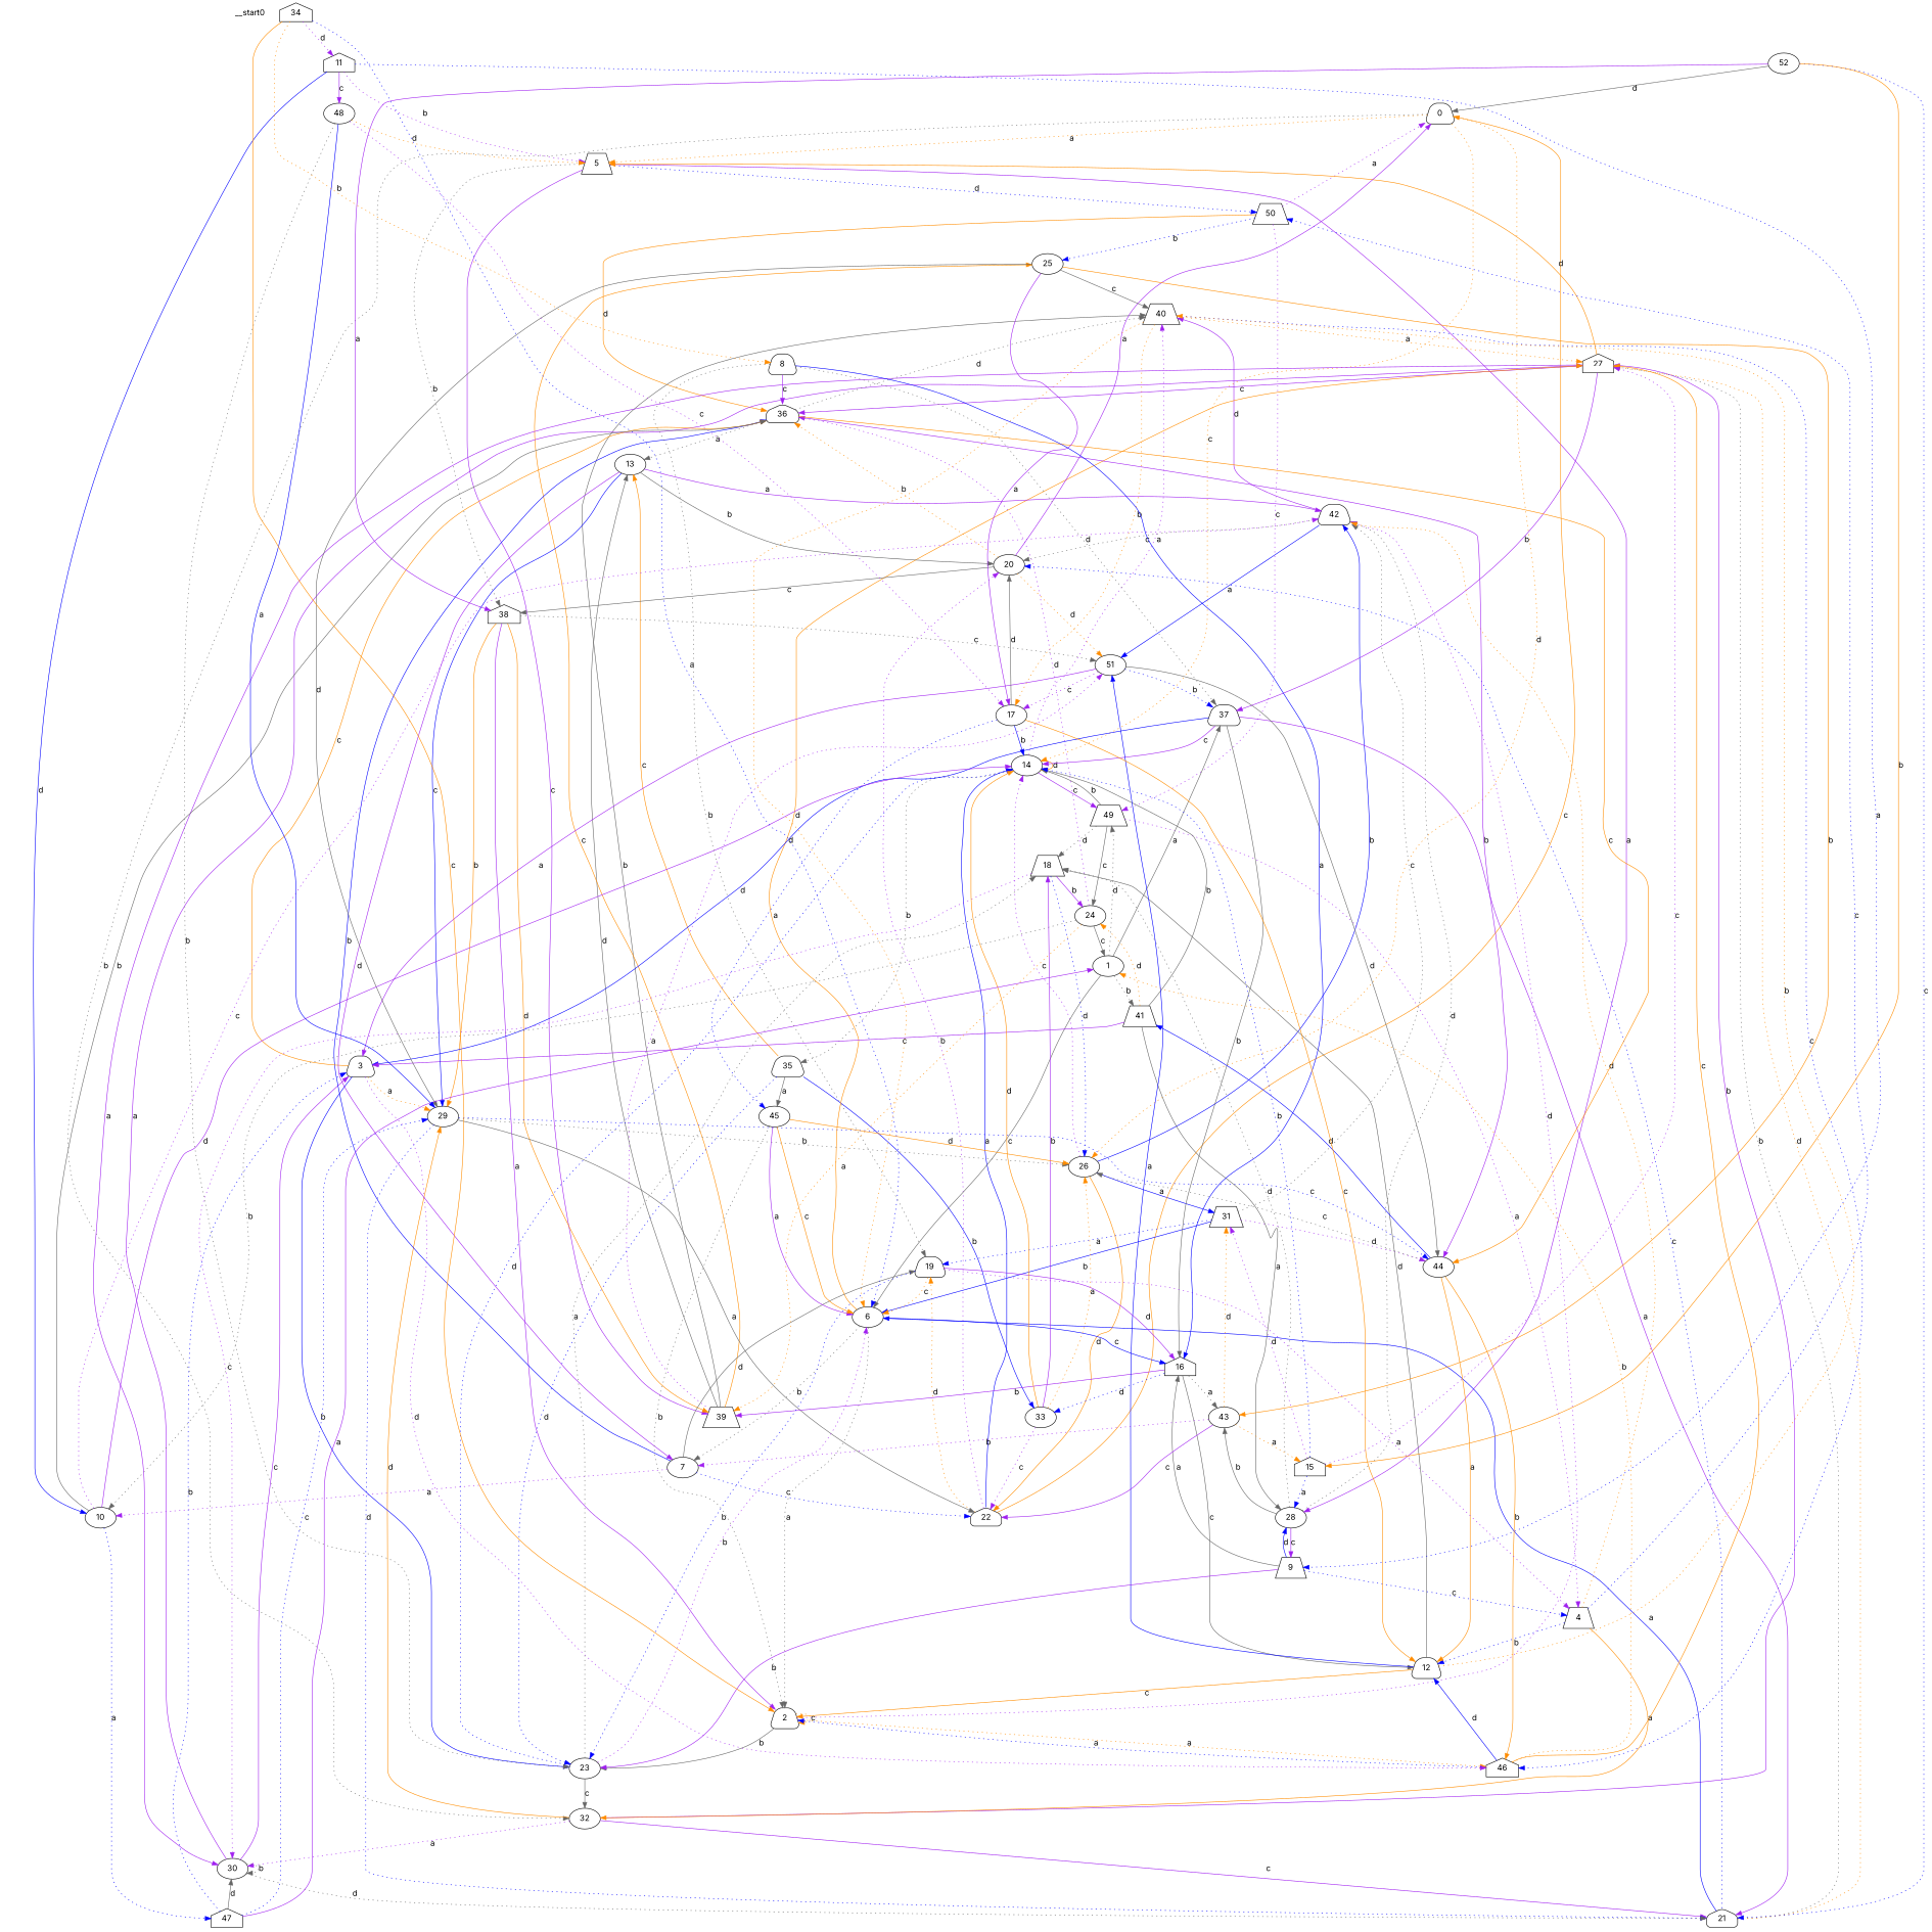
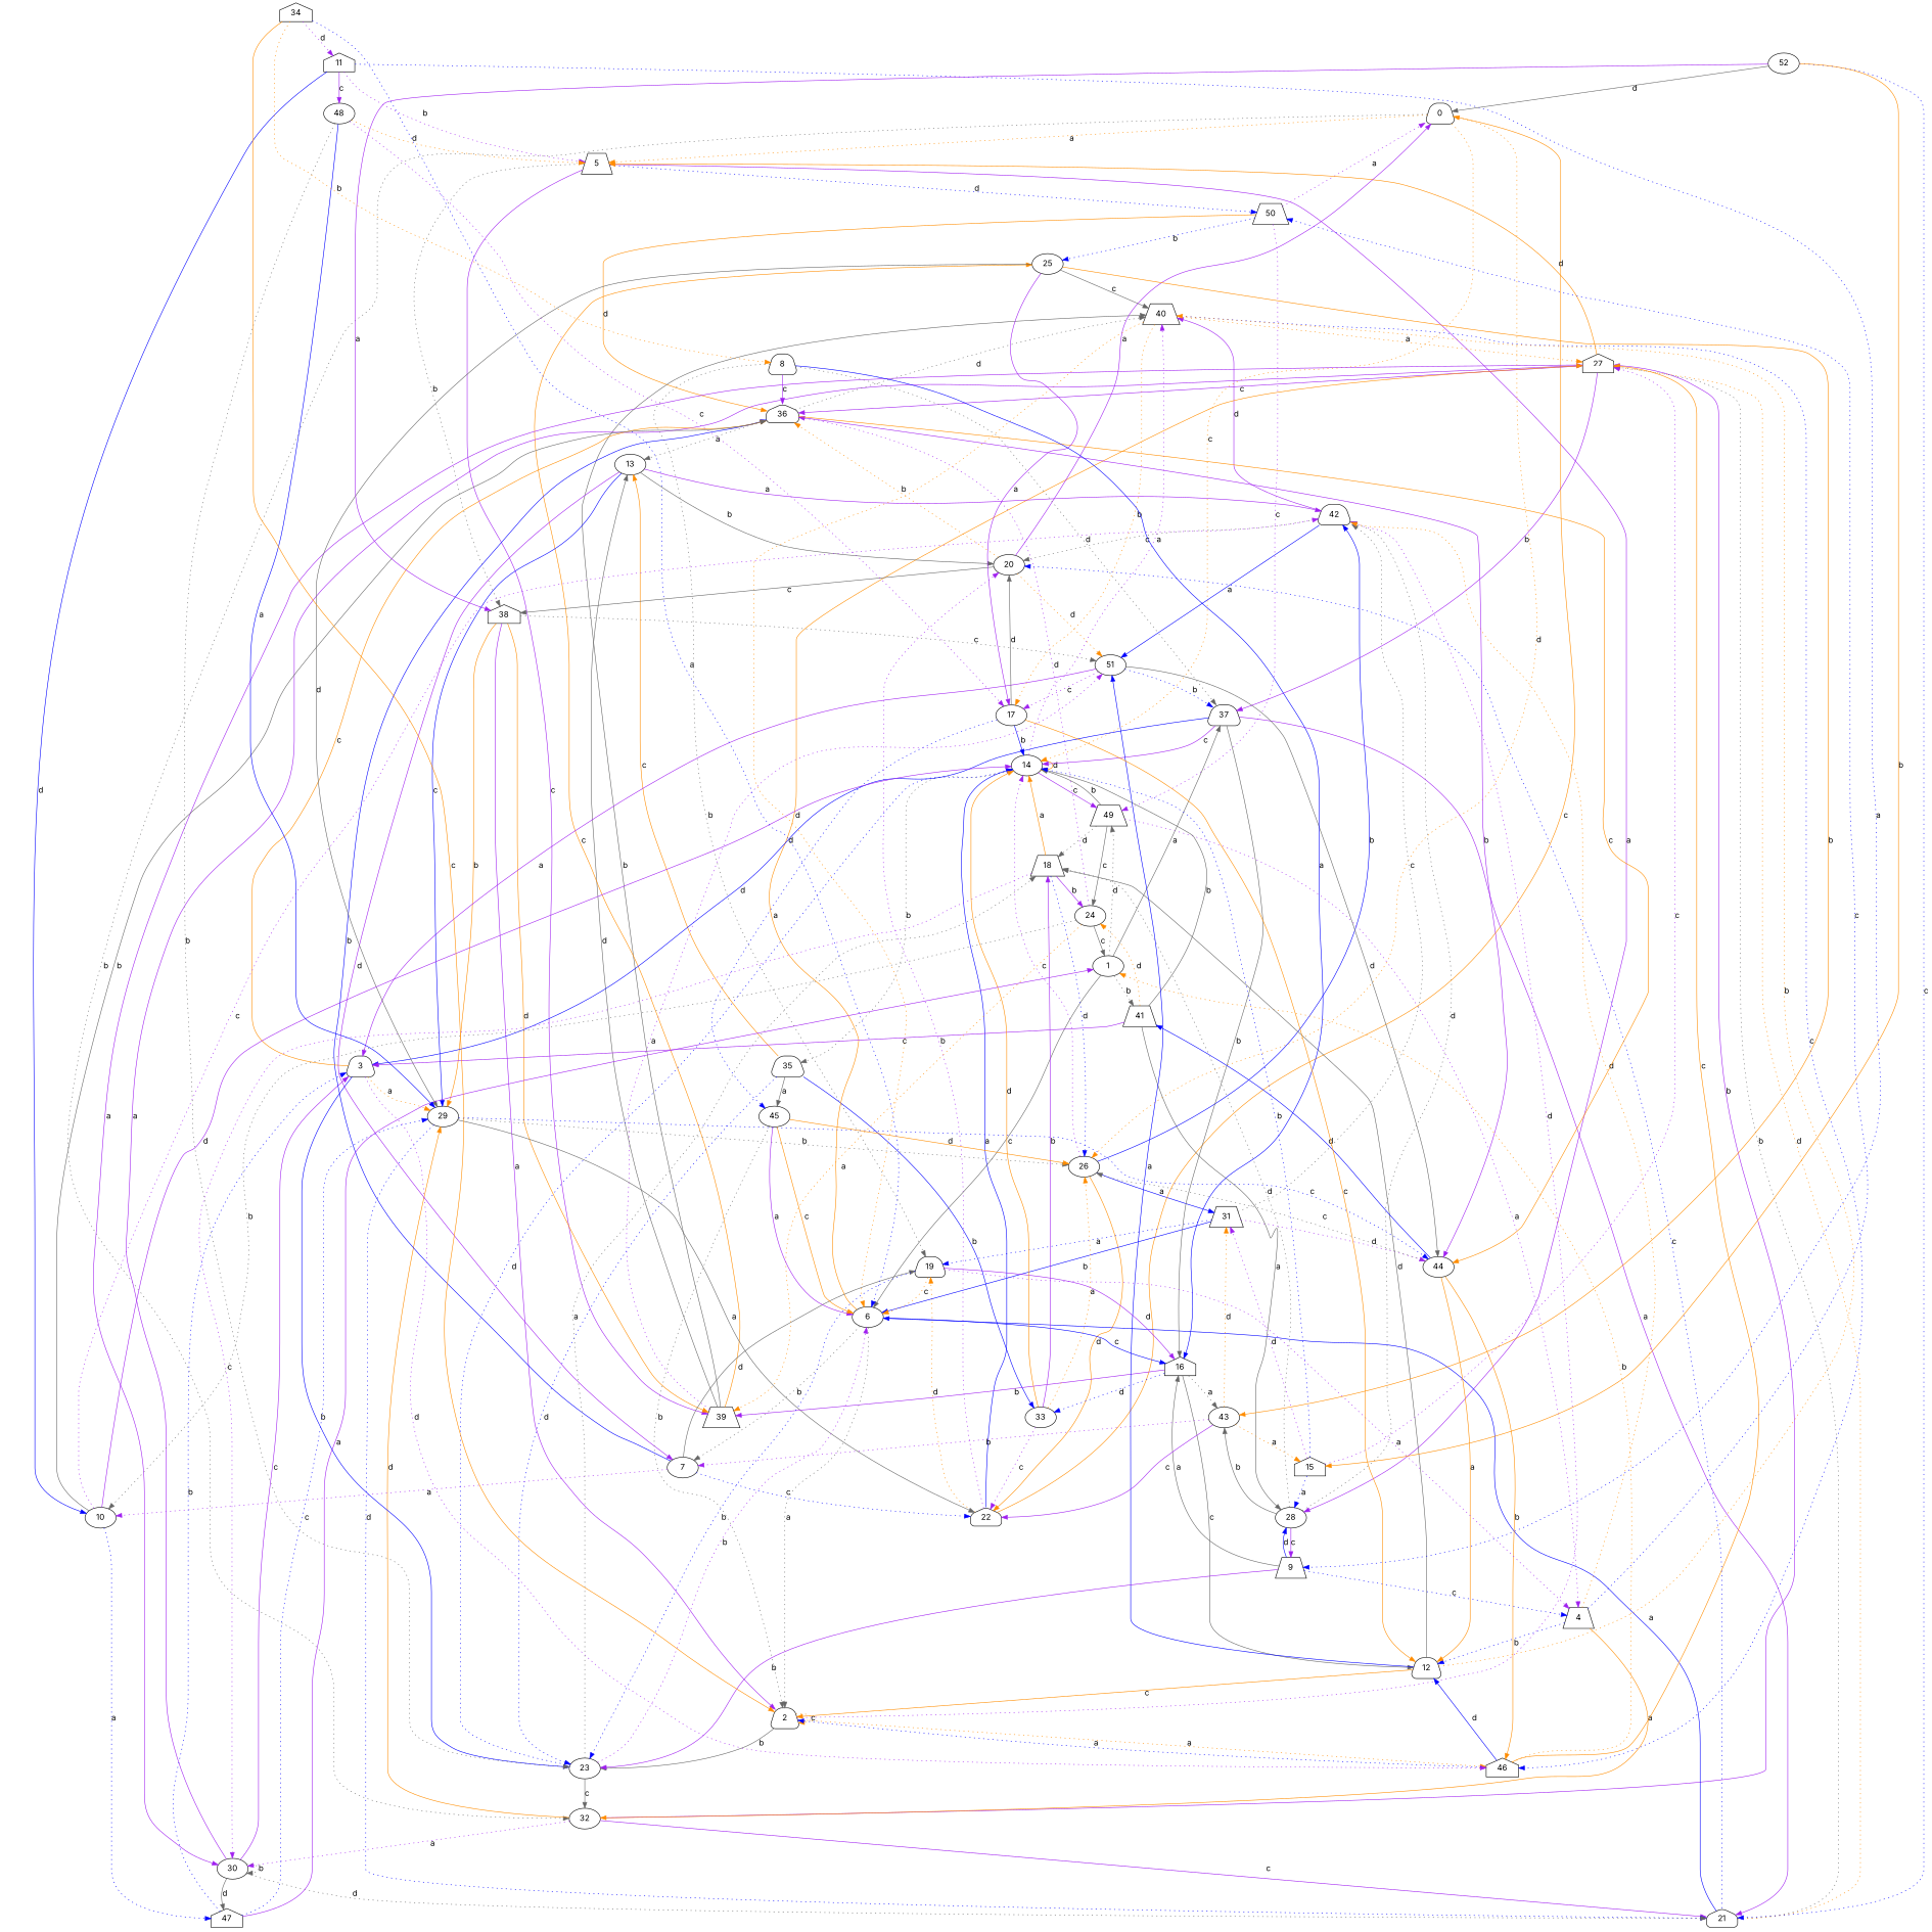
  digraph {
    fontname=Inter
    rankdir=TB
    node [fontname=Inter shape=ellipse color=black fillcolor=white style=filled]
    edge [color=purple fontname=Inter style=solid]
-   __start0 [shape=none color="" fillcolor="" style=""]
    n2 [label=0 shape=trapezium style="rounded,filled"]
    n3 [label=5 shape=trapezium]
    n4 [label=14]
    n5 [label=26 style="rounded,filled"]
    n6 [label=32 style="rounded,filled"]
    n7 [label=50 shape=trapezium]
    n8 [label=28]
    n9 [label=38 shape=house]
    n10 [label=39 shape=trapezium]
    n11 [label=49 shape=trapezium]
    n12 [label=40 shape=trapezium]
    n13 [label=35 shape=trapezium style="rounded,filled"]
    n14 [label=42 shape=trapezium style="rounded,filled"]
    n15 [label=22 shape=house style="rounded,filled"]
    n16 [label=31 shape=trapezium]
    n17 [label=29]
    n18 [label=27 shape=house]
    n19 [label=30]
    n20 [label=21 shape=house style="rounded,filled"]
    n21 [label=1]
    n22 [label=6 style="rounded,filled"]
    n23 [label=37 shape=trapezium style="rounded,filled"]
    n24 [label=41 shape=trapezium]
    n25 [label=2 shape=trapezium style="rounded,filled"]
    n26 [label=7 style="rounded,filled"]
    n27 [label=16 shape=house]
    n28 [label=3 shape=trapezium style="rounded,filled"]
    n29 [label=24 style="rounded,filled"]
    n30 [label=4 shape=trapezium]
    n31 [label=18 shape=trapezium]
    n32 [label=23]
    n33 [label=46 shape=house]
    n34 [label=51]
    n35 [label=20 style="rounded,filled"]
    n36 [label=12 shape=trapezium style="rounded,filled"]
    n37 [label=36 shape=house style="rounded,filled"]
    n38 [label=44]
    n39 [label=13 style="rounded,filled"]
    n40 [label=25]
    n41 [label=9 shape=trapezium]
    n42 [label=43 style="rounded,filled"]
    n43 [label=10]
    n44 [label=19 shape=trapezium style="rounded,filled"]
    n45 [label=33 style="rounded,filled"]
    n46 [label=47 shape=house]
    n47 [label=8 shape=trapezium style="rounded,filled"]
    n48 [label=11 shape=house]
    n49 [label=48]
    n50 [label=17 style="rounded,filled"]
    n51 [label=45]
    n52 [label=15 shape=house]
    n53 [label=34 shape=house]
    n54 [label=52]
    n2 -> n3 [color=darkorange label=a style=dotted]
    n2 -> n4 [color=darkorange label=c style=dotted]
    n2 -> n5 [color=darkorange label=d style=dotted]
    n2 -> n6 [color=gray40 label=b style=dotted]
    n3 -> n7 [color=blue label=d style=dotted]
    n3 -> n8 [label=a]
    n3 -> n9 [color=gray40 label=b style=dotted]
    n3 -> n10 [label=c]
    n4 -> n4 [color=darkorange label=d]
    n4 -> n11 [label=c]
    n4 -> n12 [label=a style=dotted]
    n4 -> n13 [color=gray40 label=b style=dotted]
    n5 -> n4 [label=c style=dotted]
    n5 -> n14 [color=blue label=b]
    n5 -> n15 [color=darkorange label=d]
    n5 -> n16 [color=blue label=a]
    n6 -> n17 [color=darkorange label=d]
    n6 -> n18 [label=b]
    n6 -> n19 [label=a style=dotted]
    n6 -> n20 [label=c]
    n7 -> n2 [label=a style=dotted]
    n7 -> n11 [label=c style=dotted]
    n7 -> n37 [color=darkorange label=d]
    n7 -> n40 [color=blue label=b style=dotted]
    n8 -> n14 [color=gray40 label=d style=dotted]
    n8 -> n31 [color=gray40 label=d style=dotted]
    n8 -> n41 [label=c]
    n8 -> n42 [color=gray40 label=b]
    n9 -> n10 [color=darkorange label=d]
    n9 -> n17 [color=darkorange label=b]
    n9 -> n25 [label=a]
    n9 -> n34 [color=gray40 label=c style=dotted]
    n10 -> n12 [color=gray40 label=b]
    n10 -> n34 [label=a style=dotted]
    n10 -> n39 [color=gray40 label=d]
    n10 -> n40 [color=darkorange label=c]
    n11 -> n4 [color=gray40 label=b]
    n11 -> n29 [color=gray40 label=c]
    n11 -> n30 [label=a style=dotted]
    n11 -> n31 [color=gray40 label=d style=dotted]
    n12 -> n18 [color=darkorange label=a style=dotted]
    n12 -> n22 [color=darkorange label=d style=dotted]
    n12 -> n33 [color=blue label=c style=dotted]
    n12 -> n50 [color=darkorange label=b style=dotted]
    n13 -> n32 [color=blue label=d style=dotted]
    n13 -> n39 [color=darkorange label=c]
    n13 -> n45 [color=blue label=b]
    n13 -> n51 [color=gray40 label=a]
    n14 -> n12 [label=d]
    n14 -> n34 [color=blue label=a]
    n14 -> n35 [color=gray40 label=c style=dotted]
    n15 -> n2 [color=darkorange label=c]
    n15 -> n4 [color=blue label=a]
    n15 -> n35 [label=b style=dotted]
    n15 -> n44 [color=darkorange label=d style=dotted]
    n16 -> n14 [color=gray40 label=c style=dotted]
    n16 -> n22 [color=blue label=b]
    n16 -> n38 [label=d style=dotted]
    n16 -> n44 [color=blue label=a style=dotted]
    n17 -> n5 [color=gray40 label=b style=dotted]
    n17 -> n15 [color=gray40 label=a]
    n17 -> n20 [color=blue label=d style=dotted]
    n17 -> n38 [color=blue label=c style=dotted]
    n18 -> n3 [color=darkorange label=d]
    n18 -> n19 [label=a]
    n18 -> n23 [label=b]
    n18 -> n37 [label=c]
    n19 -> n18 [label=a]
    n19 -> n19 [color=gray40 label=b style=dotted]
    n19 -> n20 [color=gray40 label=d style=dotted]
    n19 -> n28 [label=c]
    n20 -> n18 [color=gray40 label=b style=dotted]
    n20 -> n18 [color=darkorange label=d style=dotted]
    n20 -> n22 [color=blue label=a]
    n20 -> n35 [color=blue label=c style=dotted]
    n21 -> n11 [color=gray40 label=d style=dotted]
    n21 -> n22 [color=gray40 label=c]
    n21 -> n23 [color=gray40 label=a]
    n21 -> n24 [color=gray40 label=b style=dotted]
    n22 -> n18 [color=darkorange label=d]
    n22 -> n25 [color=gray40 label=a style=dotted]
    n22 -> n26 [color=gray40 label=b style=dotted]
    n22 -> n27 [color=blue label=c]
    n23 -> n4 [label=c]
    n23 -> n20 [label=a]
    n23 -> n27 [color=gray40 label=b]
    n23 -> n28 [color=blue label=d]
    n24 -> n4 [color=gray40 label=b]
    n24 -> n8 [color=gray40 label=a]
    n24 -> n28 [label=c]
    n24 -> n29 [color=darkorange label=d style=dotted]
    n25 -> n14 [label=d style=dotted]
    n25 -> n25 [color=darkorange label=c style=dotted]
    n25 -> n32 [color=gray40 label=b]
    n25 -> n33 [color=darkorange label=a style=dotted]
    n26 -> n15 [color=blue label=c style=dotted]
    n26 -> n37 [color=blue label=b]
    n26 -> n43 [label=a style=dotted]
    n26 -> n44 [color=gray40 label=d]
    n27 -> n10 [label=b]
    n27 -> n36 [color=gray40 label=c]
    n27 -> n42 [color=gray40 label=a style=dotted]
    n27 -> n45 [color=blue label=d style=dotted]
    n28 -> n17 [color=darkorange label=a style=dotted]
    n28 -> n32 [color=blue label=b]
    n28 -> n33 [label=d style=dotted]
    n28 -> n37 [color=darkorange label=c]
    n29 -> n10 [color=darkorange label=a style=dotted]
    n29 -> n21 [color=gray40 label=c]
    n29 -> n37 [label=d style=dotted]
    n29 -> n43 [color=gray40 label=b style=dotted]
    n30 -> n6 [color=darkorange label=a]
    n30 -> n7 [color=blue label=c style=dotted]
    n30 -> n14 [color=darkorange label=d style=dotted]
    n30 -> n36 [color=blue label=b style=dotted]
+   n31 -> n4 [color=darkorange label=a]
    n31 -> n5 [color=blue label=d style=dotted]
    n31 -> n19 [label=c style=dotted]
    n31 -> n29 [label=b]
    n32 -> n4 [color=blue label=d style=dotted]
    n32 -> n6 [color=gray40 label=c]
    n32 -> n22 [label=b style=dotted]
    n32 -> n31 [color=gray40 label=a style=dotted]
    n33 -> n18 [color=darkorange label=c]
    n33 -> n21 [color=darkorange label=b style=dotted]
    n33 -> n25 [color=blue label=a style=dotted]
    n33 -> n36 [color=blue label=d]
    n34 -> n23 [color=blue label=b style=dotted]
    n34 -> n28 [label=a]
    n34 -> n38 [color=gray40 label=d]
    n34 -> n50 [label=c style=dotted]
    n35 -> n2 [label=a]
    n35 -> n9 [color=gray40 label=c]
    n35 -> n34 [color=darkorange label=d style=dotted]
    n35 -> n37 [color=darkorange label=b style=dotted]
    n36 -> n12 [color=darkorange label=b style=dotted]
    n36 -> n25 [color=darkorange label=c]
    n36 -> n31 [color=gray40 label=d]
    n36 -> n34 [color=blue label=a]
    n37 -> n12 [color=gray40 label=d style=dotted]
    n37 -> n38 [label=b]
    n37 -> n38 [color=darkorange label=c]
    n37 -> n39 [color=gray40 label=a style=dotted]
    n38 -> n5 [color=gray40 label=c style=dotted]
    n38 -> n24 [color=blue label=d]
    n38 -> n33 [color=darkorange label=b]
    n38 -> n36 [color=darkorange label=a]
    n39 -> n14 [label=a]
    n39 -> n17 [color=blue label=c]
    n39 -> n26 [label=d]
    n39 -> n35 [color=gray40 label=b]
    n40 -> n12 [color=gray40 label=c]
    n40 -> n17 [color=gray40 label=d]
    n40 -> n42 [color=darkorange label=b]
    n40 -> n50 [label=a]
    n41 -> n8 [color=blue label=d]
    n41 -> n27 [color=gray40 label=a]
    n41 -> n30 [color=blue label=c style=dotted]
    n41 -> n32 [label=b]
    n42 -> n15 [label=c]
    n42 -> n16 [color=darkorange label=d style=dotted]
    n42 -> n26 [label=b style=dotted]
    n42 -> n52 [color=darkorange label=a style=dotted]
    n43 -> n4 [label=d]
    n43 -> n14 [label=c style=dotted]
    n43 -> n37 [color=gray40 label=b]
    n43 -> n46 [color=blue label=a style=dotted]
    n44 -> n22 [color=darkorange label=c style=dotted]
    n44 -> n27 [label=d]
    n44 -> n30 [label=a style=dotted]
    n44 -> n32 [color=blue label=b style=dotted]
    n45 -> n4 [color=darkorange label=d]
    n45 -> n5 [color=darkorange label=a style=dotted]
    n45 -> n15 [label=c style=dotted]
    n45 -> n31 [label=b]
    n46 -> n17 [color=blue label=c style=dotted]
-   n46 -> n19 [color=gray40 label=d]
+   n19 -> n46 [color=gray40 label=d]
    n46 -> n21 [label=a]
    n46 -> n28 [color=blue label=b style=dotted]
    n47 -> n23 [color=gray40 label=d style=dotted]
    n47 -> n27 [color=blue label=a]
    n47 -> n37 [label=c]
    n47 -> n44 [color=gray40 label=b style=dotted]
    n48 -> n3 [label=b style=dotted]
    n48 -> n41 [color=blue label=a style=dotted]
    n48 -> n43 [color=blue label=d]
    n48 -> n49 [label=c]
    n49 -> n3 [color=darkorange label=d style=dotted]
    n49 -> n17 [color=blue label=a]
    n49 -> n32 [color=gray40 label=b style=dotted]
    n49 -> n50 [label=c style=dotted]
    n50 -> n4 [color=blue label=b]
    n50 -> n35 [color=gray40 label=d]
    n50 -> n36 [color=darkorange label=c]
    n50 -> n51 [color=blue label=a style=dotted]
    n51 -> n5 [color=darkorange label=d]
    n51 -> n22 [label=a]
    n51 -> n22 [color=darkorange label=c]
    n51 -> n25 [color=gray40 label=b style=dotted]
    n52 -> n4 [color=blue label=b style=dotted]
    n52 -> n8 [color=blue label=a style=dotted]
    n52 -> n16 [label=d style=dotted]
    n52 -> n18 [label=c style=dotted]
    n53 -> n22 [color=blue label=a style=dotted]
    n53 -> n25 [color=darkorange label=c]
    n53 -> n47 [color=darkorange label=b style=dotted]
    n53 -> n48 [label=d style=dotted]
    n54 -> n2 [color=gray40 label=d]
    n54 -> n9 [label=a]
    n54 -> n20 [color=blue label=c style=dotted]
    n54 -> n52 [color=darkorange label=b]
  }
